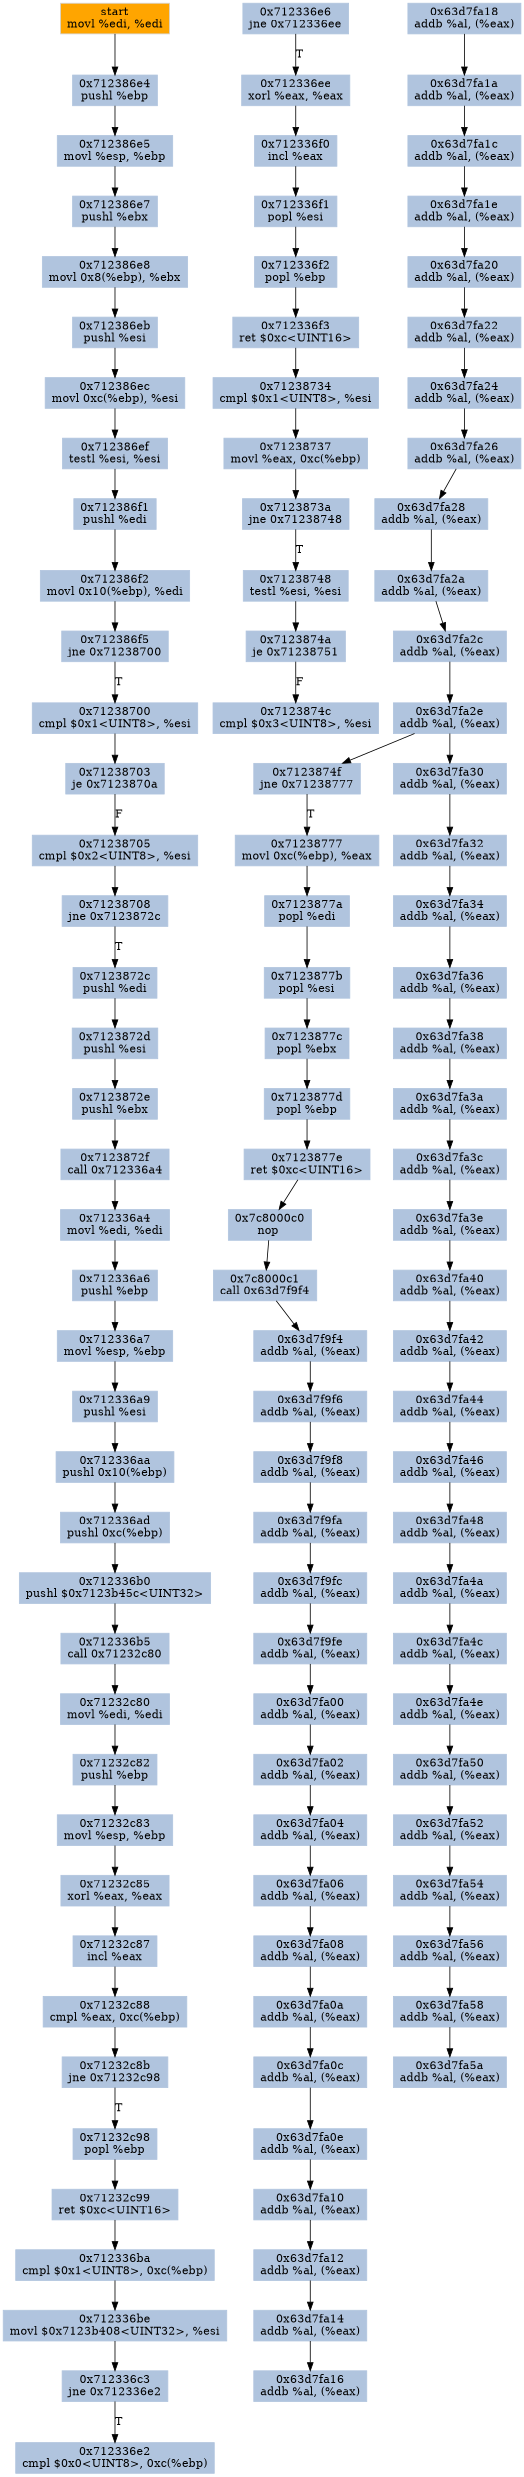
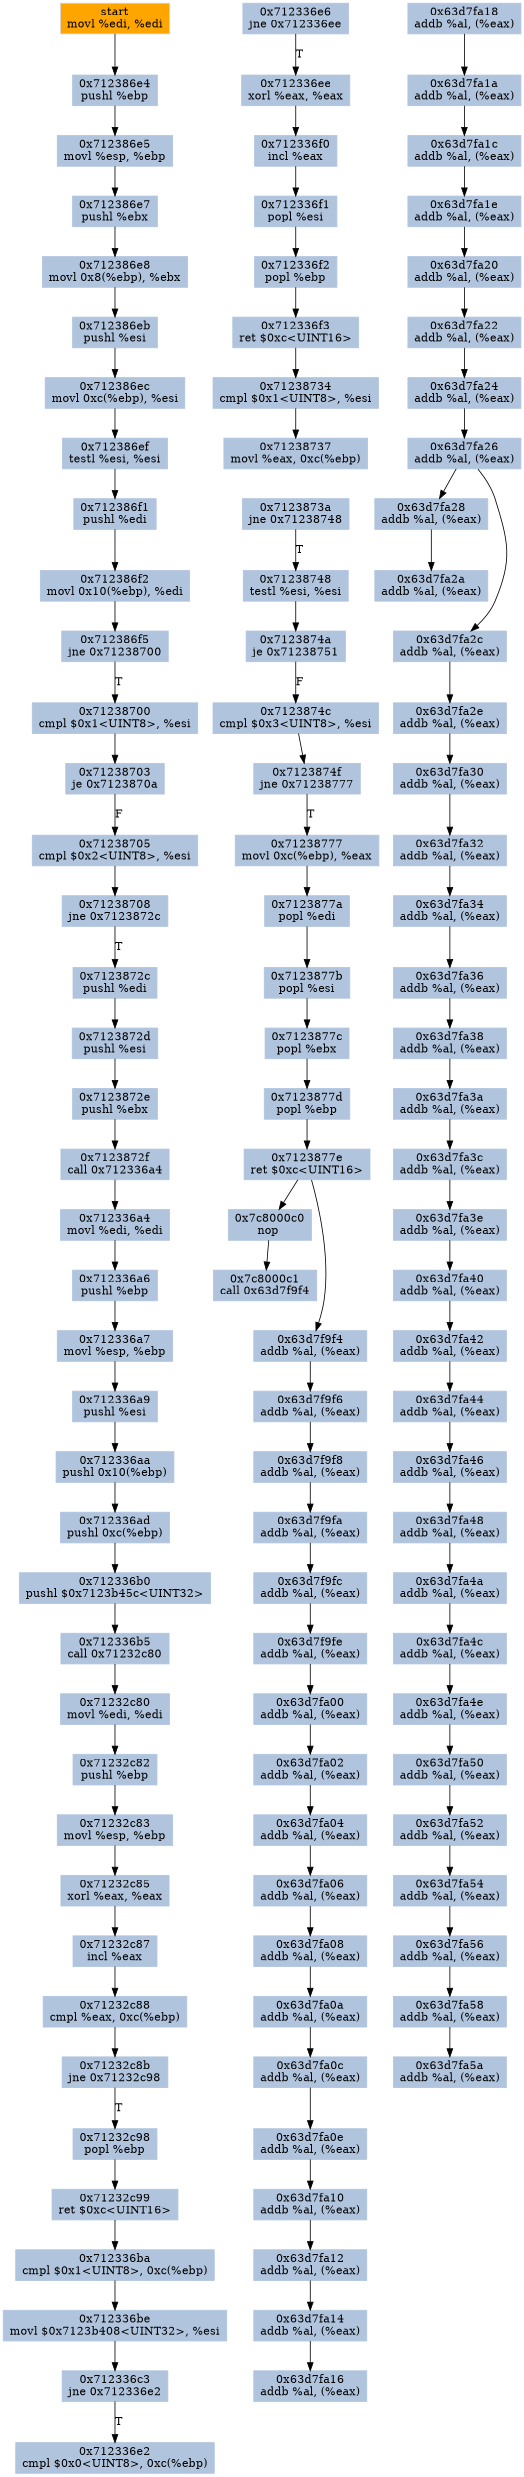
  digraph {
    node [color=lightsteelblue fillcolor=lightsteelblue shape=rectangle style=filled]
    edge [color="#000000"]
    n1 [color=lightgrey fillcolor=orange label="start\nmovl %edi, %edi"]
    n2 [label="0x712386e4\npushl %ebp"]
    n3 [label="0x712386e5\nmovl %esp, %ebp"]
    n4 [label="0x712386e7\npushl %ebx"]
    n5 [label="0x712386e8\nmovl 0x8(%ebp), %ebx"]
    n6 [label="0x712386eb\npushl %esi"]
    n7 [label="0x712386ec\nmovl 0xc(%ebp), %esi"]
    n8 [label="0x712386ef\ntestl %esi, %esi"]
    n9 [label="0x712386f1\npushl %edi"]
    n10 [label="0x712386f2\nmovl 0x10(%ebp), %edi"]
    n11 [label="0x712386f5\njne 0x71238700"]
    n12 [label="0x71238700\ncmpl $0x1<UINT8>, %esi"]
    n13 [label="0x71238703\nje 0x7123870a"]
    n14 [label="0x71238705\ncmpl $0x2<UINT8>, %esi"]
    n15 [label="0x71238708\njne 0x7123872c"]
    n16 [label="0x7123872c\npushl %edi"]
    n17 [label="0x7123872d\npushl %esi"]
    n18 [label="0x7123872e\npushl %ebx"]
    n19 [label="0x7123872f\ncall 0x712336a4"]
    n20 [label="0x712336a4\nmovl %edi, %edi"]
    n21 [label="0x712336a6\npushl %ebp"]
    n22 [label="0x712336a7\nmovl %esp, %ebp"]
    n23 [label="0x712336a9\npushl %esi"]
    n24 [label="0x712336aa\npushl 0x10(%ebp)"]
    n25 [label="0x712336ad\npushl 0xc(%ebp)"]
    n26 [label="0x712336b0\npushl $0x7123b45c<UINT32>"]
    n27 [label="0x712336b5\ncall 0x71232c80"]
    n28 [label="0x71232c80\nmovl %edi, %edi"]
    n29 [label="0x71232c82\npushl %ebp"]
    n30 [label="0x71232c83\nmovl %esp, %ebp"]
    n31 [label="0x71232c85\nxorl %eax, %eax"]
    n32 [label="0x71232c87\nincl %eax"]
    n33 [label="0x71232c88\ncmpl %eax, 0xc(%ebp)"]
    n34 [label="0x71232c8b\njne 0x71232c98"]
    n35 [label="0x71232c98\npopl %ebp"]
    n36 [label="0x71232c99\nret $0xc<UINT16>"]
    n37 [label="0x712336ba\ncmpl $0x1<UINT8>, 0xc(%ebp)"]
    n38 [label="0x712336be\nmovl $0x7123b408<UINT32>, %esi"]
    n39 [label="0x712336c3\njne 0x712336e2"]
    n40 [label="0x712336e2\ncmpl $0x0<UINT8>, 0xc(%ebp)"]
    n41 [label="0x712336e6\njne 0x712336ee"]
    n42 [label="0x712336ee\nxorl %eax, %eax"]
    n43 [label="0x712336f0\nincl %eax"]
    n44 [label="0x712336f1\npopl %esi"]
    n45 [label="0x712336f2\npopl %ebp"]
    n46 [label="0x712336f3\nret $0xc<UINT16>"]
    n47 [label="0x71238734\ncmpl $0x1<UINT8>, %esi"]
    n48 [label="0x71238737\nmovl %eax, 0xc(%ebp)"]
    n49 [label="0x7123873a\njne 0x71238748"]
    n50 [label="0x71238748\ntestl %esi, %esi"]
    n51 [label="0x7123874a\nje 0x71238751"]
    n52 [label="0x7123874c\ncmpl $0x3<UINT8>, %esi"]
    n53 [label="0x7123874f\njne 0x71238777"]
    n54 [label="0x71238777\nmovl 0xc(%ebp), %eax"]
    n55 [label="0x7123877a\npopl %edi"]
    n56 [label="0x7123877b\npopl %esi"]
    n57 [label="0x7123877c\npopl %ebx"]
    n58 [label="0x7123877d\npopl %ebp"]
    n59 [label="0x7123877e\nret $0xc<UINT16>"]
    n60 [label="0x7c8000c0\nnop "]
    n61 [label="0x7c8000c1\ncall 0x63d7f9f4"]
    n62 [label="0x63d7f9f4\naddb %al, (%eax)"]
    n63 [label="0x63d7f9f6\naddb %al, (%eax)"]
    n64 [label="0x63d7f9f8\naddb %al, (%eax)"]
    n65 [label="0x63d7f9fa\naddb %al, (%eax)"]
    n66 [label="0x63d7f9fc\naddb %al, (%eax)"]
    n67 [label="0x63d7f9fe\naddb %al, (%eax)"]
    n68 [label="0x63d7fa00\naddb %al, (%eax)"]
    n69 [label="0x63d7fa02\naddb %al, (%eax)"]
    n70 [label="0x63d7fa04\naddb %al, (%eax)"]
    n71 [label="0x63d7fa06\naddb %al, (%eax)"]
    n72 [label="0x63d7fa08\naddb %al, (%eax)"]
    n73 [label="0x63d7fa0a\naddb %al, (%eax)"]
    n74 [label="0x63d7fa0c\naddb %al, (%eax)"]
    n75 [label="0x63d7fa0e\naddb %al, (%eax)"]
    n76 [label="0x63d7fa10\naddb %al, (%eax)"]
    n77 [label="0x63d7fa12\naddb %al, (%eax)"]
    n78 [label="0x63d7fa14\naddb %al, (%eax)"]
    n79 [label="0x63d7fa16\naddb %al, (%eax)"]
    n80 [label="0x63d7fa18\naddb %al, (%eax)"]
    n81 [label="0x63d7fa1a\naddb %al, (%eax)"]
    n82 [label="0x63d7fa1c\naddb %al, (%eax)"]
    n83 [label="0x63d7fa1e\naddb %al, (%eax)"]
    n84 [label="0x63d7fa20\naddb %al, (%eax)"]
    n85 [label="0x63d7fa22\naddb %al, (%eax)"]
    n86 [label="0x63d7fa24\naddb %al, (%eax)"]
    n87 [label="0x63d7fa26\naddb %al, (%eax)"]
    n88 [label="0x63d7fa28\naddb %al, (%eax)"]
    n89 [label="0x63d7fa2a\naddb %al, (%eax)"]
    n90 [label="0x63d7fa2c\naddb %al, (%eax)"]
    n91 [label="0x63d7fa2e\naddb %al, (%eax)"]
    n92 [label="0x63d7fa30\naddb %al, (%eax)"]
    n93 [label="0x63d7fa32\naddb %al, (%eax)"]
    n94 [label="0x63d7fa34\naddb %al, (%eax)"]
    n95 [label="0x63d7fa36\naddb %al, (%eax)"]
    n96 [label="0x63d7fa38\naddb %al, (%eax)"]
    n97 [label="0x63d7fa3a\naddb %al, (%eax)"]
    n98 [label="0x63d7fa3c\naddb %al, (%eax)"]
    n99 [label="0x63d7fa3e\naddb %al, (%eax)"]
    n100 [label="0x63d7fa40\naddb %al, (%eax)"]
    n101 [label="0x63d7fa42\naddb %al, (%eax)"]
    n102 [label="0x63d7fa44\naddb %al, (%eax)"]
    n103 [label="0x63d7fa46\naddb %al, (%eax)"]
    n104 [label="0x63d7fa48\naddb %al, (%eax)"]
    n105 [label="0x63d7fa4a\naddb %al, (%eax)"]
    n106 [label="0x63d7fa4c\naddb %al, (%eax)"]
    n107 [label="0x63d7fa4e\naddb %al, (%eax)"]
    n108 [label="0x63d7fa50\naddb %al, (%eax)"]
    n109 [label="0x63d7fa52\naddb %al, (%eax)"]
    n110 [label="0x63d7fa54\naddb %al, (%eax)"]
    n111 [label="0x63d7fa56\naddb %al, (%eax)"]
    n112 [label="0x63d7fa58\naddb %al, (%eax)"]
    n113 [label="0x63d7fa5a\naddb %al, (%eax)"]
    n1 -> n2
    n2 -> n3
    n3 -> n4
    n4 -> n5
    n5 -> n6
    n6 -> n7
    n7 -> n8
    n8 -> n9
    n9 -> n10
    n10 -> n11
    n11 -> n12 [label=T]
    n12 -> n13
    n13 -> n14 [label=F]
    n14 -> n15
    n15 -> n16 [label=T]
    n16 -> n17
    n17 -> n18
    n18 -> n19
    n19 -> n20
    n20 -> n21
    n21 -> n22
    n22 -> n23
    n23 -> n24
    n24 -> n25
    n25 -> n26
    n26 -> n27
    n27 -> n28
    n28 -> n29
    n29 -> n30
    n30 -> n31
    n31 -> n32
    n32 -> n33
    n33 -> n34
    n34 -> n35 [label=T]
    n35 -> n36
    n36 -> n37
    n37 -> n38
    n38 -> n39
    n39 -> n40 [label=T]
    n41 -> n42 [label=T]
    n42 -> n43
    n43 -> n44
    n44 -> n45
    n45 -> n46
    n46 -> n47
    n47 -> n48
-   n48 -> n49
    n49 -> n50 [label=T]
    n50 -> n51
    n51 -> n52 [label=F]
-   n91 -> n53
+   n52 -> n53
    n53 -> n54 [label=T]
    n54 -> n55
    n55 -> n56
    n56 -> n57
    n57 -> n58
    n58 -> n59
    n59 -> n60
    n60 -> n61
-   n61 -> n62
+   n59 -> n62
    n62 -> n63
    n63 -> n64
    n64 -> n65
    n65 -> n66
    n66 -> n67
    n67 -> n68
    n68 -> n69
    n69 -> n70
    n70 -> n71
    n71 -> n72
    n72 -> n73
    n73 -> n74
    n74 -> n75
    n75 -> n76
    n76 -> n77
    n77 -> n78
    n78 -> n79
    n80 -> n81
    n81 -> n82
    n82 -> n83
    n83 -> n84
    n84 -> n85
    n85 -> n86
    n86 -> n87
    n87 -> n88
    n88 -> n89
-   n89 -> n90
+   n87 -> n90
    n90 -> n91
    n91 -> n92
    n92 -> n93
    n93 -> n94
    n94 -> n95
    n95 -> n96
    n96 -> n97
    n97 -> n98
    n98 -> n99
    n99 -> n100
    n100 -> n101
    n101 -> n102
    n102 -> n103
    n103 -> n104
    n104 -> n105
    n105 -> n106
    n106 -> n107
    n107 -> n108
    n108 -> n109
    n109 -> n110
    n110 -> n111
    n111 -> n112
    n112 -> n113
  }
